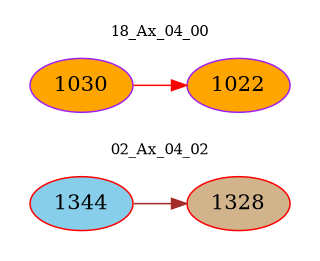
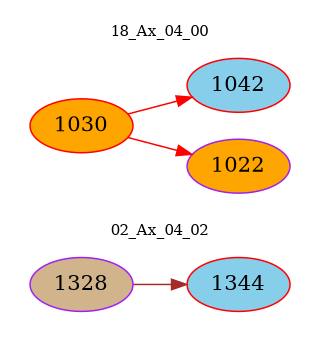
  digraph {
    rankdir=LR
    node [color=purple fillcolor=skyblue style=filled]
    edge [color=red]
-   n1 [color=red fillcolor=tan label=1328]
+   n1 [fillcolor=tan label=1328]
    n2 [color=red label=1344]
-   n3 [fillcolor=orange label=1030]
+   n3 [color=red fillcolor=orange label=1030]
    n4 [fillcolor=orange label=1022]
+   n5 [color=red label=1042]
    subgraph cluster_1 {
      color=white
      fontsize=10
      label="02_Ax_04_02"
      n1
      n2
    }
    subgraph cluster_2 {
      color=white
      fontsize=10
      label="18_Ax_04_00"
      n3
      n4
+     n5
    }
-   n2 -> n1 [color=brown]
+   n1 -> n2 [color=brown]
    n3 -> n4
+   n3 -> n5
  }
